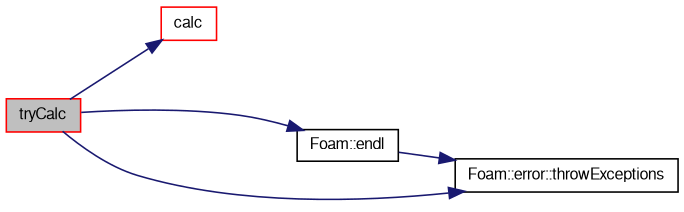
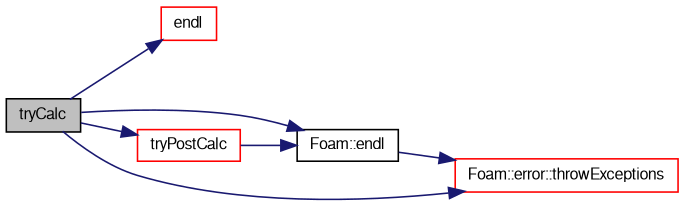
  digraph {
    rankdir=LR
    node [color=black fontname=FreeSans fontsize=10 shape=record]
    edge [color=midnightblue fontname=FreeSans fontsize=10 labelfontname=FreeSans labelfontsize=10 style=solid]
-   n1 [color=red fillcolor=grey75 fontcolor=black height=0.2 label=tryCalc style=filled width=0.4]
-   n2 [color=red height=0.2 label=calc width=0.4]
+   n1 [fillcolor=grey75 fontcolor=black height=0.2 label=tryCalc style=filled width=0.4]
+   n2 [color=red height=0.2 label=endl width=0.4]
    n3 [height=0.2 label="Foam::endl" width=0.4]
-   n4 [height=0.2 label="Foam::error::throwExceptions" width=0.4]
+   n4 [color=red height=0.2 label="Foam::error::throwExceptions" width=0.4]
+   n5 [color=red height=0.2 label=tryPostCalc width=0.4]
    n1 -> n2
    n1 -> n3
    n1 -> n4
+   n1 -> n5
    n3 -> n4
+   n5 -> n3
  }
